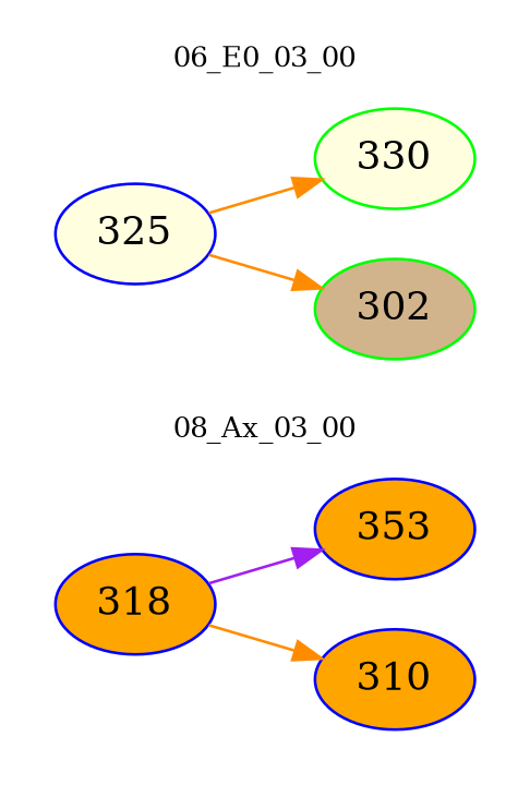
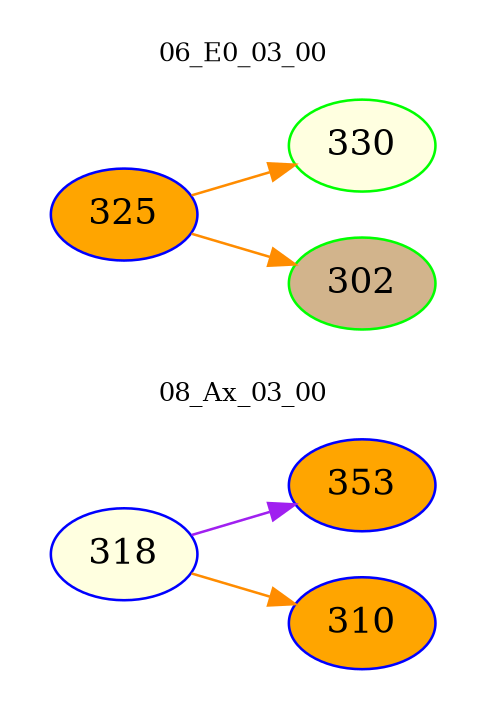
  digraph {
    rankdir=LR
    node [color=blue fillcolor=orange style=filled]
    edge [color=darkorange]
-   n1 [label=318]
+   n1 [fillcolor=lightyellow label=318]
    n2 [label=310]
    n3 [label=353]
-   n4 [fillcolor=lightyellow label=325]
+   n4 [label=325]
    n5 [color=green fillcolor=tan label=302]
    n6 [color=green fillcolor=lightyellow label=330]
    subgraph cluster_1 {
      color=white
      fontsize=10
      label="08_Ax_03_00"
      n1
      n2
      n3
    }
    subgraph cluster_2 {
      color=white
      fontsize=10
      label="06_E0_03_00"
      n4
      n5
      n6
    }
    n1 -> n2
    n1 -> n3 [color=purple]
    n4 -> n5
    n4 -> n6
  }
